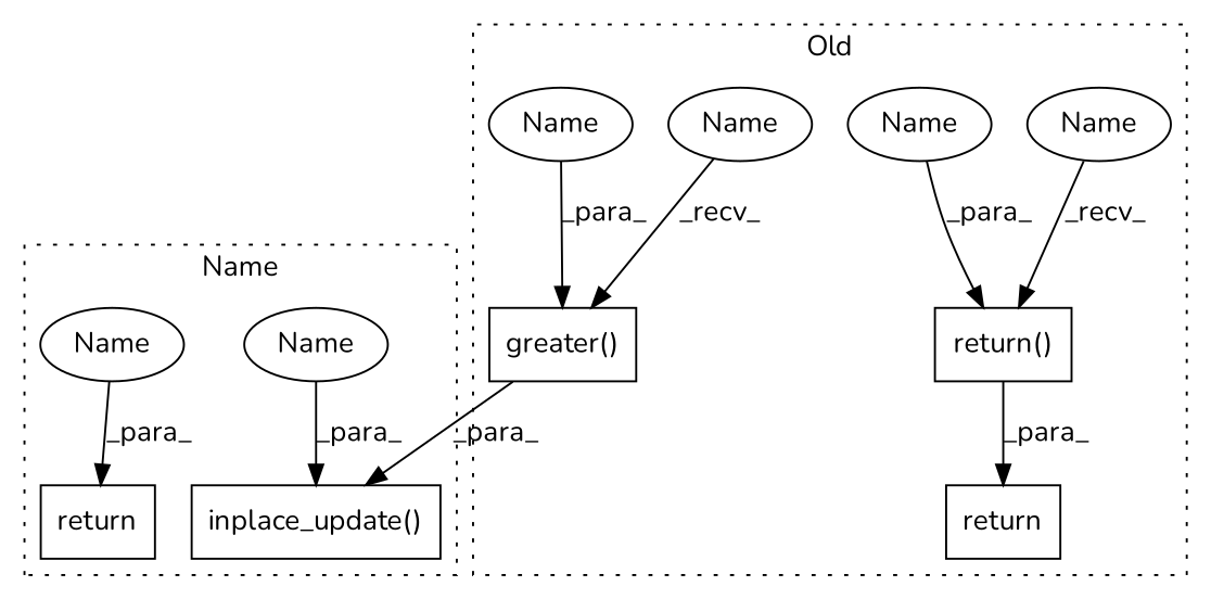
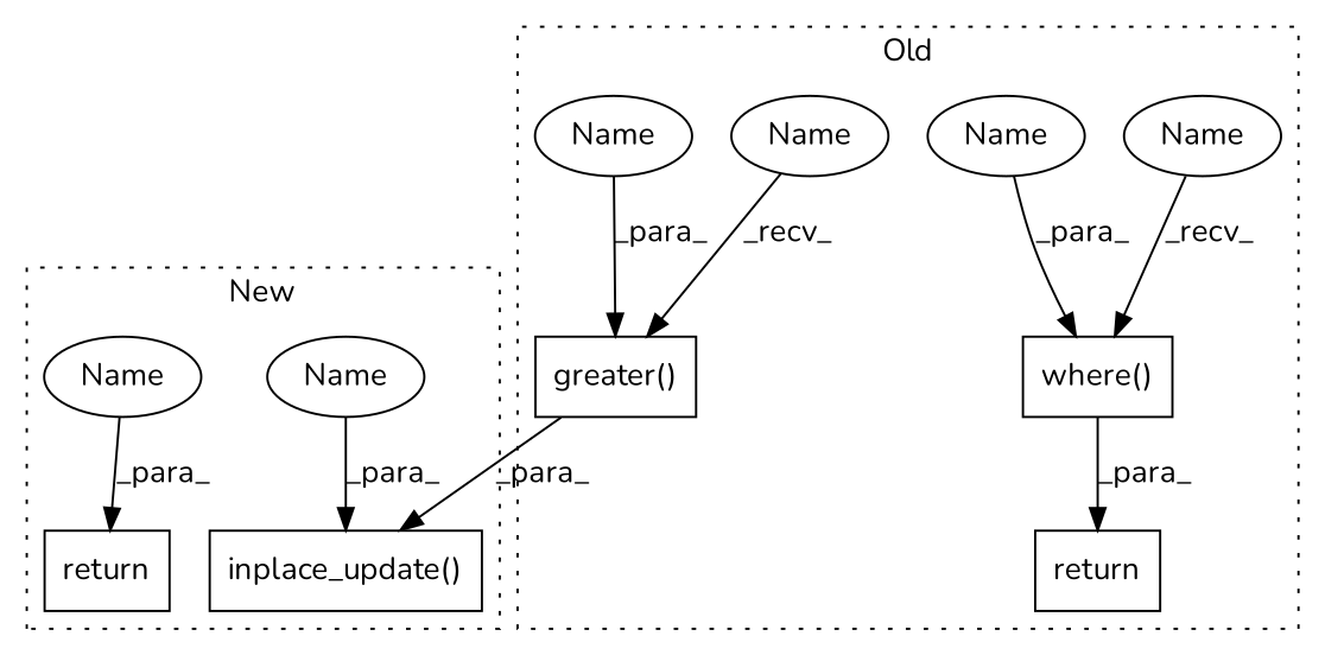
  digraph {
    fontname=Nunito
    node [a=87 fontname=Nunito l=5 shape=ellipse]
    edge [fontname=Nunito]
    n1 [a=75 l="12,1" label="greater()" s="121,149" shape=box]
-   n2 [a=75 l="10,12" label="return()" s="111,164" shape=box]
+   n2 [a=75 l="10,12" label="where()" s="111,164" shape=box]
    n3 [a=93 l=7 label=return s=104 shape=box]
    n4 [l=3 label=Name s=121]
    n5 [l=3 label=Name s=111]
    n6 [label=Name s=133]
    n7 [label=Name s=152]
    n8 [a=75 l="19,1" label="inplace_update()" s="169,198" shape=box]
    n9 [a=93 l=7 label=return s=208 shape=box]
    n10 [label=Name s=215]
    n11 [label=Name s=188]
    subgraph cluster_1 {
      label=Old
      style=dotted
      n1
      n2
      n3
      n4
      n5
      n6
      n7
    }
    subgraph cluster_2 {
-     label=Name
+     label=New
      style=dotted
      n8
      n9
      n10
      n11
    }
    n1 -> n8 [label=_para_]
    n2 -> n3 [label=_para_]
    n4 -> n1 [label=_recv_]
    n5 -> n2 [label=_recv_]
    n6 -> n1 [label=_para_]
    n7 -> n2 [label=_para_]
    n10 -> n9 [label=_para_]
    n11 -> n8 [label=_para_]
  }
